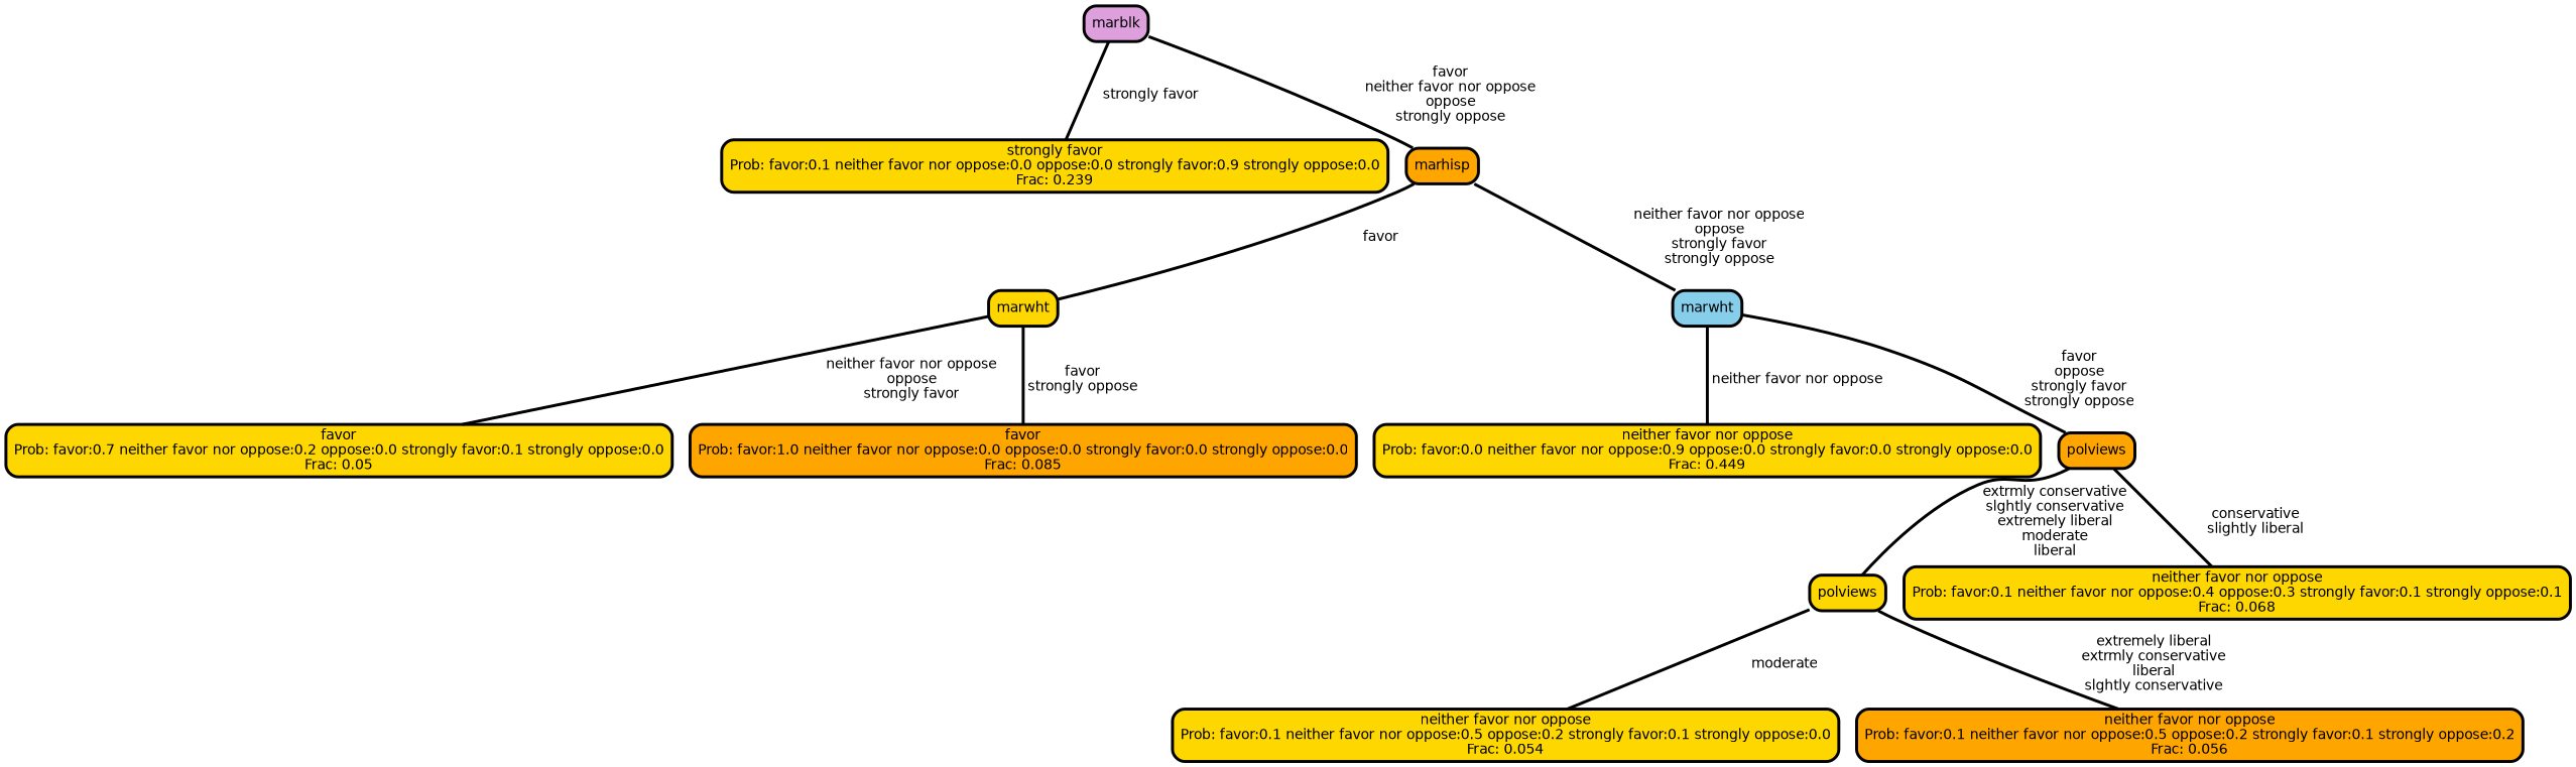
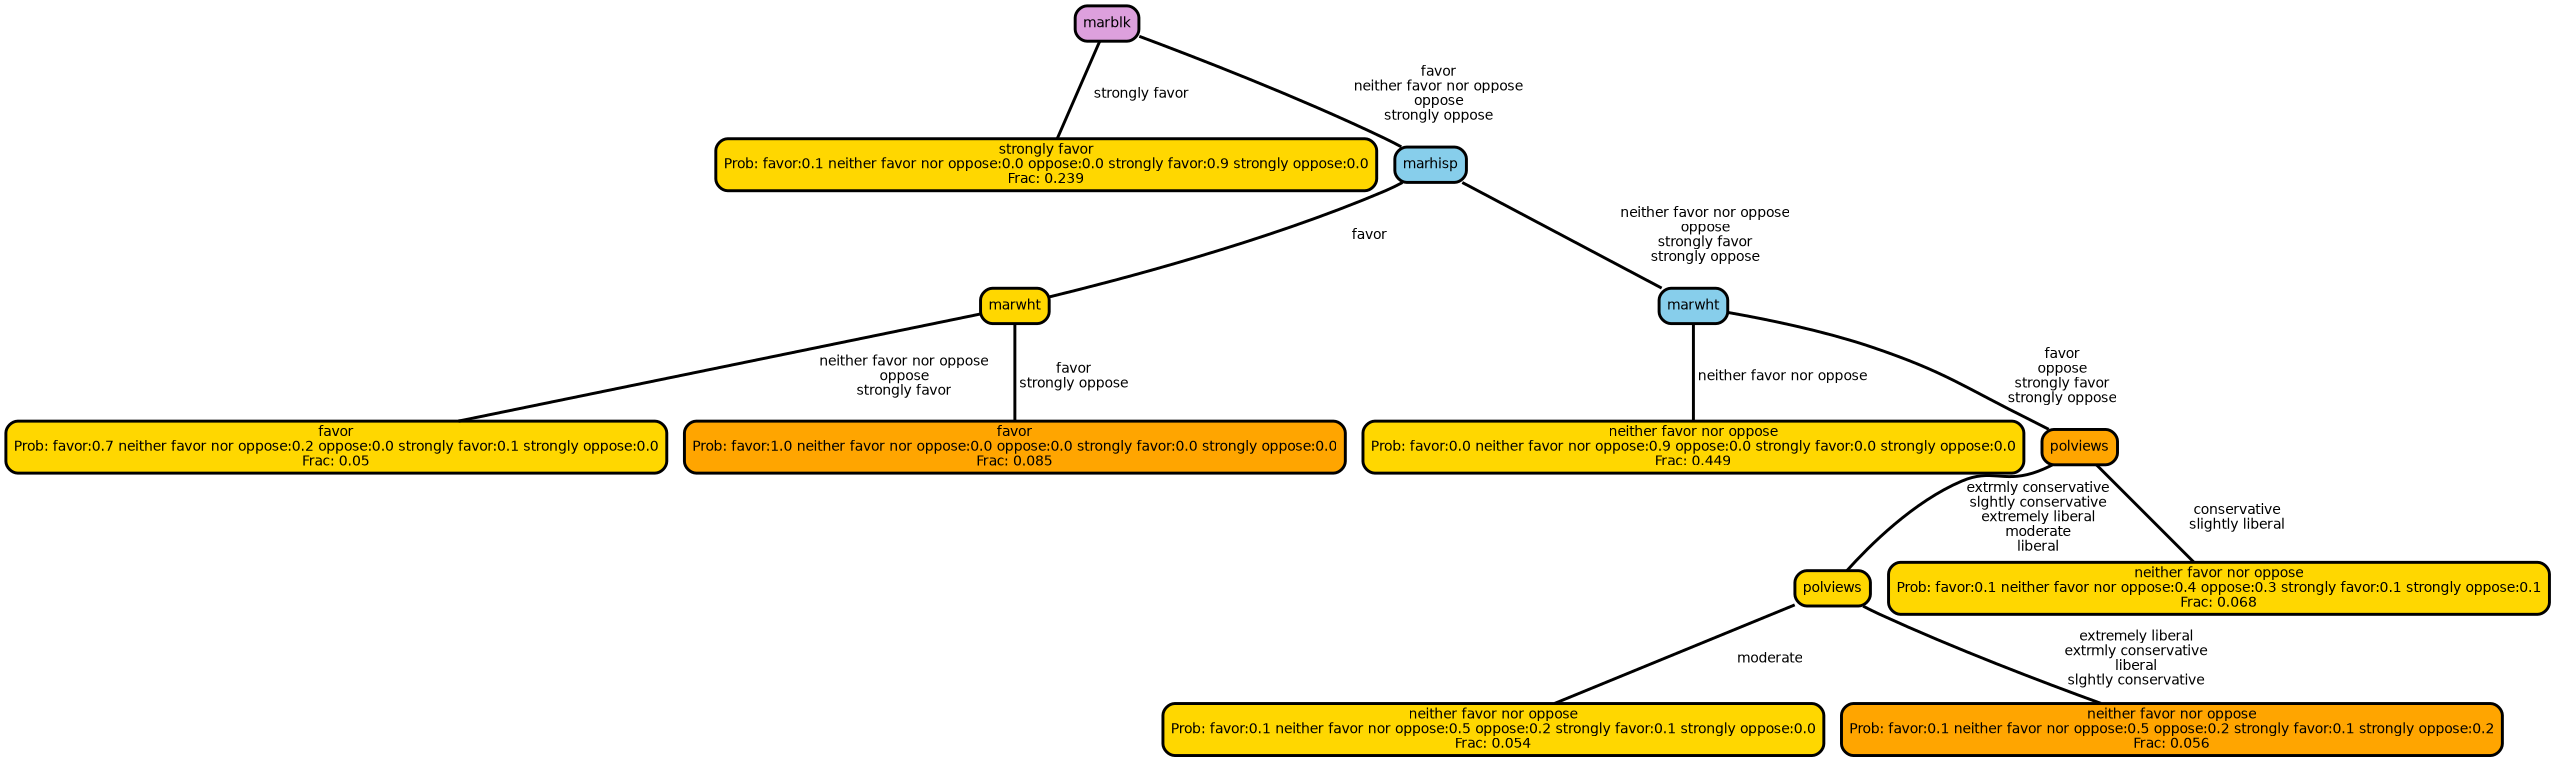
  graph {
    ranksep="0 equally"
    splines=straight
    node [color=black fillcolor=gold fontcolor=black fontname=helvetica penwidth=3 shape=box style="filled, rounded"]
    edge [color=black fontname=helvetica penwidth=3]
    n1 [label="strongly favor\nProb: favor:0.1 neither favor nor oppose:0.0 oppose:0.0 strongly favor:0.9 strongly oppose:0.0\nFrac: 0.239"]
    n2 [fillcolor=plum label=marblk]
-   n3 [fillcolor=orange label=marhisp]
+   n3 [fillcolor=skyblue label=marhisp]
    n4 [label="favor\nProb: favor:0.7 neither favor nor oppose:0.2 oppose:0.0 strongly favor:0.1 strongly oppose:0.0\nFrac: 0.05"]
    n5 [label=marwht]
    n6 [fillcolor=orange label="favor\nProb: favor:1.0 neither favor nor oppose:0.0 oppose:0.0 strongly favor:0.0 strongly oppose:0.0\nFrac: 0.085"]
    n7 [fillcolor=skyblue label=marwht]
    n8 [label="neither favor nor oppose\nProb: favor:0.0 neither favor nor oppose:0.9 oppose:0.0 strongly favor:0.0 strongly oppose:0.0\nFrac: 0.449"]
    n9 [fillcolor=orange label=polviews]
    n10 [label="neither favor nor oppose\nProb: favor:0.1 neither favor nor oppose:0.5 oppose:0.2 strongly favor:0.1 strongly oppose:0.0\nFrac: 0.054"]
    n11 [label=polviews]
    n12 [fillcolor=orange label="neither favor nor oppose\nProb: favor:0.1 neither favor nor oppose:0.5 oppose:0.2 strongly favor:0.1 strongly oppose:0.2\nFrac: 0.056"]
    n13 [label="neither favor nor oppose\nProb: favor:0.1 neither favor nor oppose:0.4 oppose:0.3 strongly favor:0.1 strongly oppose:0.1\nFrac: 0.068"]
    subgraph sub_1 {
      rank=same
    }
    n2 -- n1 [label=" strongly favor"]
    n2 -- n3 [label=" favor\n neither favor nor oppose\n oppose\n strongly oppose"]
    n3 -- n5 [label=" favor"]
    n3 -- n7 [label=" neither favor nor oppose\n oppose\n strongly favor\n strongly oppose"]
    n5 -- n4 [label=" neither favor nor oppose\n oppose\n strongly favor"]
    n5 -- n6 [label=" favor\n strongly oppose"]
    n7 -- n8 [label=" neither favor nor oppose"]
    n7 -- n9 [label=" favor\n oppose\n strongly favor\n strongly oppose"]
    n9 -- n11 [label=" extrmly conservative\n slghtly conservative\n extremely liberal\n moderate\n liberal"]
    n9 -- n13 [label=" conservative\n slightly liberal"]
    n11 -- n10 [label=" moderate"]
    n11 -- n12 [label=" extremely liberal\n extrmly conservative\n liberal\n slghtly conservative"]
  }
